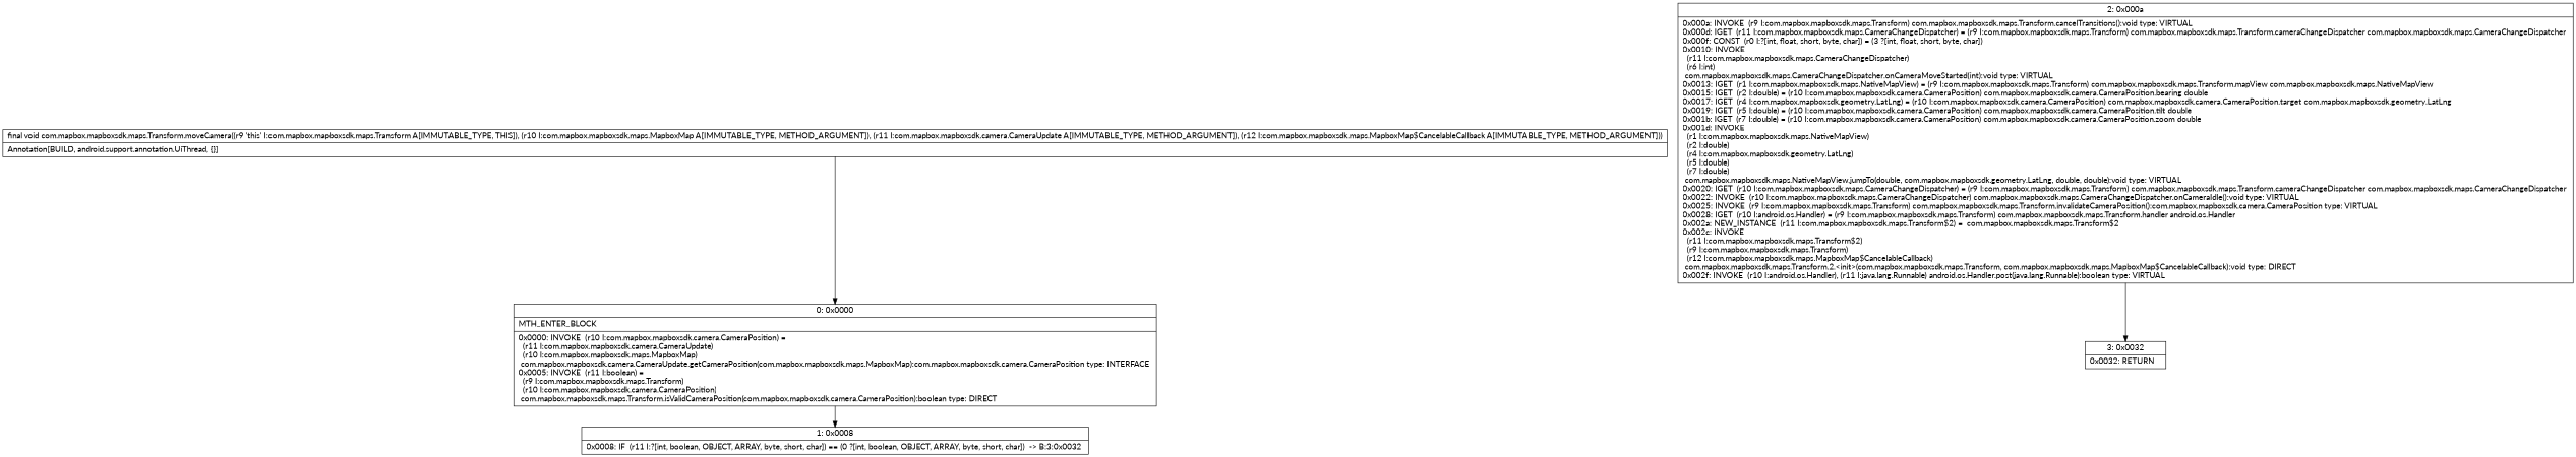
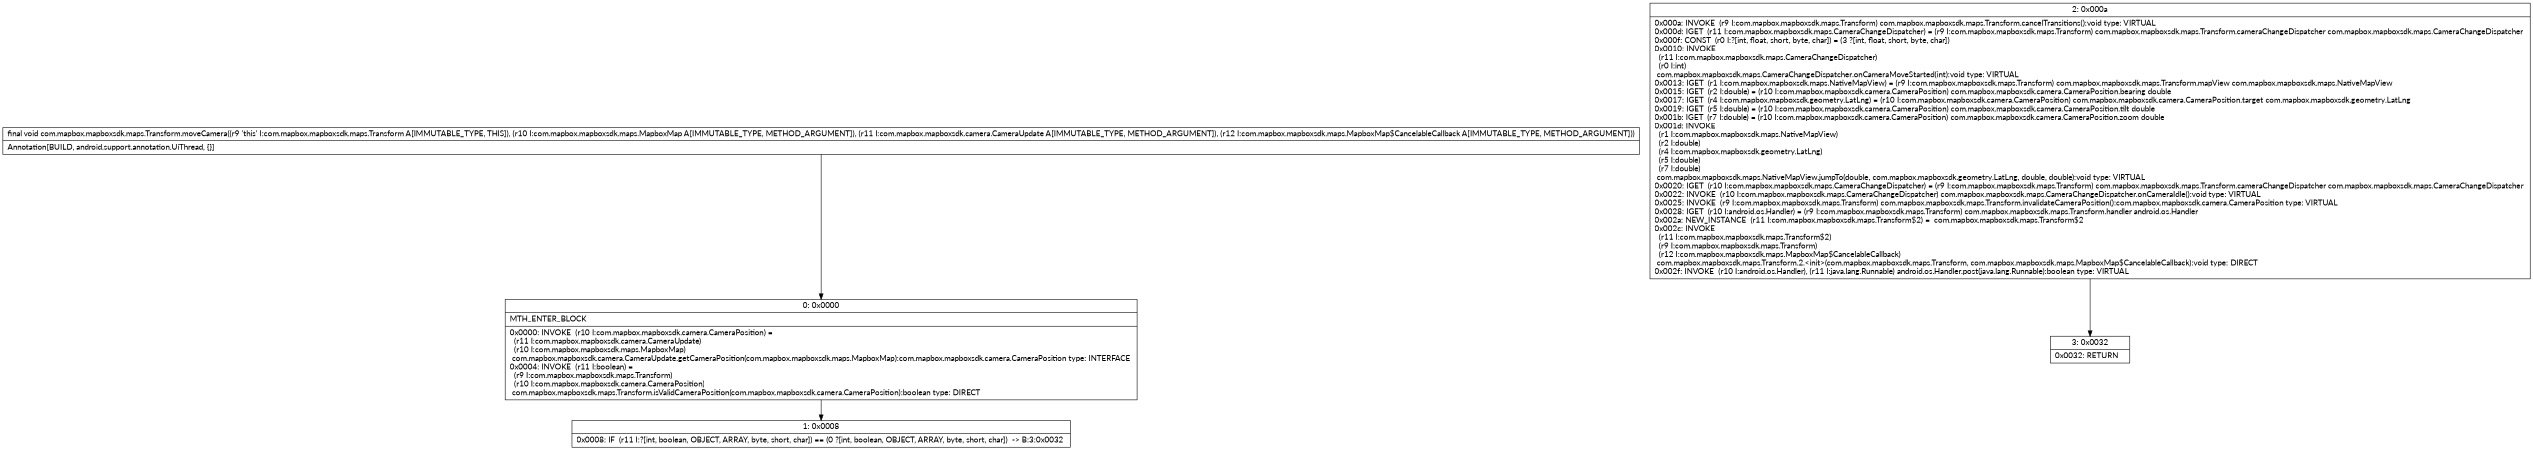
  digraph {
    fontname=Lato
    node [fontname=Lato shape=record]
    edge [fontname=Lato]
-   n1 [label="{0\:\ 0x0000|MTH_ENTER_BLOCK\l|0x0000: INVOKE  (r10 I:com.mapbox.mapboxsdk.camera.CameraPosition) = \l  (r11 I:com.mapbox.mapboxsdk.camera.CameraUpdate)\l  (r10 I:com.mapbox.mapboxsdk.maps.MapboxMap)\l com.mapbox.mapboxsdk.camera.CameraUpdate.getCameraPosition(com.mapbox.mapboxsdk.maps.MapboxMap):com.mapbox.mapboxsdk.camera.CameraPosition type: INTERFACE \l0x0005: INVOKE  (r11 I:boolean) = \l  (r9 I:com.mapbox.mapboxsdk.maps.Transform)\l  (r10 I:com.mapbox.mapboxsdk.camera.CameraPosition)\l com.mapbox.mapboxsdk.maps.Transform.isValidCameraPosition(com.mapbox.mapboxsdk.camera.CameraPosition):boolean type: DIRECT \l}"]
+   n1 [label="{0\:\ 0x0000|MTH_ENTER_BLOCK\l|0x0000: INVOKE  (r10 I:com.mapbox.mapboxsdk.camera.CameraPosition) = \l  (r11 I:com.mapbox.mapboxsdk.camera.CameraUpdate)\l  (r10 I:com.mapbox.mapboxsdk.maps.MapboxMap)\l com.mapbox.mapboxsdk.camera.CameraUpdate.getCameraPosition(com.mapbox.mapboxsdk.maps.MapboxMap):com.mapbox.mapboxsdk.camera.CameraPosition type: INTERFACE \l0x0004: INVOKE  (r11 I:boolean) = \l  (r9 I:com.mapbox.mapboxsdk.maps.Transform)\l  (r10 I:com.mapbox.mapboxsdk.camera.CameraPosition)\l com.mapbox.mapboxsdk.maps.Transform.isValidCameraPosition(com.mapbox.mapboxsdk.camera.CameraPosition):boolean type: DIRECT \l}"]
    n2 [label="{1\:\ 0x0008|0x0008: IF  (r11 I:?[int, boolean, OBJECT, ARRAY, byte, short, char]) == (0 ?[int, boolean, OBJECT, ARRAY, byte, short, char])  \-\> B:3:0x0032 \l}"]
-   n3 [label="{2\:\ 0x000a|0x000a: INVOKE  (r9 I:com.mapbox.mapboxsdk.maps.Transform) com.mapbox.mapboxsdk.maps.Transform.cancelTransitions():void type: VIRTUAL \l0x000d: IGET  (r11 I:com.mapbox.mapboxsdk.maps.CameraChangeDispatcher) = (r9 I:com.mapbox.mapboxsdk.maps.Transform) com.mapbox.mapboxsdk.maps.Transform.cameraChangeDispatcher com.mapbox.mapboxsdk.maps.CameraChangeDispatcher \l0x000f: CONST  (r0 I:?[int, float, short, byte, char]) = (3 ?[int, float, short, byte, char]) \l0x0010: INVOKE  \l  (r11 I:com.mapbox.mapboxsdk.maps.CameraChangeDispatcher)\l  (r6 I:int)\l com.mapbox.mapboxsdk.maps.CameraChangeDispatcher.onCameraMoveStarted(int):void type: VIRTUAL \l0x0013: IGET  (r1 I:com.mapbox.mapboxsdk.maps.NativeMapView) = (r9 I:com.mapbox.mapboxsdk.maps.Transform) com.mapbox.mapboxsdk.maps.Transform.mapView com.mapbox.mapboxsdk.maps.NativeMapView \l0x0015: IGET  (r2 I:double) = (r10 I:com.mapbox.mapboxsdk.camera.CameraPosition) com.mapbox.mapboxsdk.camera.CameraPosition.bearing double \l0x0017: IGET  (r4 I:com.mapbox.mapboxsdk.geometry.LatLng) = (r10 I:com.mapbox.mapboxsdk.camera.CameraPosition) com.mapbox.mapboxsdk.camera.CameraPosition.target com.mapbox.mapboxsdk.geometry.LatLng \l0x0019: IGET  (r5 I:double) = (r10 I:com.mapbox.mapboxsdk.camera.CameraPosition) com.mapbox.mapboxsdk.camera.CameraPosition.tilt double \l0x001b: IGET  (r7 I:double) = (r10 I:com.mapbox.mapboxsdk.camera.CameraPosition) com.mapbox.mapboxsdk.camera.CameraPosition.zoom double \l0x001d: INVOKE  \l  (r1 I:com.mapbox.mapboxsdk.maps.NativeMapView)\l  (r2 I:double)\l  (r4 I:com.mapbox.mapboxsdk.geometry.LatLng)\l  (r5 I:double)\l  (r7 I:double)\l com.mapbox.mapboxsdk.maps.NativeMapView.jumpTo(double, com.mapbox.mapboxsdk.geometry.LatLng, double, double):void type: VIRTUAL \l0x0020: IGET  (r10 I:com.mapbox.mapboxsdk.maps.CameraChangeDispatcher) = (r9 I:com.mapbox.mapboxsdk.maps.Transform) com.mapbox.mapboxsdk.maps.Transform.cameraChangeDispatcher com.mapbox.mapboxsdk.maps.CameraChangeDispatcher \l0x0022: INVOKE  (r10 I:com.mapbox.mapboxsdk.maps.CameraChangeDispatcher) com.mapbox.mapboxsdk.maps.CameraChangeDispatcher.onCameraIdle():void type: VIRTUAL \l0x0025: INVOKE  (r9 I:com.mapbox.mapboxsdk.maps.Transform) com.mapbox.mapboxsdk.maps.Transform.invalidateCameraPosition():com.mapbox.mapboxsdk.camera.CameraPosition type: VIRTUAL \l0x0028: IGET  (r10 I:android.os.Handler) = (r9 I:com.mapbox.mapboxsdk.maps.Transform) com.mapbox.mapboxsdk.maps.Transform.handler android.os.Handler \l0x002a: NEW_INSTANCE  (r11 I:com.mapbox.mapboxsdk.maps.Transform$2) =  com.mapbox.mapboxsdk.maps.Transform$2 \l0x002c: INVOKE  \l  (r11 I:com.mapbox.mapboxsdk.maps.Transform$2)\l  (r9 I:com.mapbox.mapboxsdk.maps.Transform)\l  (r12 I:com.mapbox.mapboxsdk.maps.MapboxMap$CancelableCallback)\l com.mapbox.mapboxsdk.maps.Transform.2.\<init\>(com.mapbox.mapboxsdk.maps.Transform, com.mapbox.mapboxsdk.maps.MapboxMap$CancelableCallback):void type: DIRECT \l0x002f: INVOKE  (r10 I:android.os.Handler), (r11 I:java.lang.Runnable) android.os.Handler.post(java.lang.Runnable):boolean type: VIRTUAL \l}"]
+   n3 [label="{2\:\ 0x000a|0x000a: INVOKE  (r9 I:com.mapbox.mapboxsdk.maps.Transform) com.mapbox.mapboxsdk.maps.Transform.cancelTransitions():void type: VIRTUAL \l0x000d: IGET  (r11 I:com.mapbox.mapboxsdk.maps.CameraChangeDispatcher) = (r9 I:com.mapbox.mapboxsdk.maps.Transform) com.mapbox.mapboxsdk.maps.Transform.cameraChangeDispatcher com.mapbox.mapboxsdk.maps.CameraChangeDispatcher \l0x000f: CONST  (r0 I:?[int, float, short, byte, char]) = (3 ?[int, float, short, byte, char]) \l0x0010: INVOKE  \l  (r11 I:com.mapbox.mapboxsdk.maps.CameraChangeDispatcher)\l  (r0 I:int)\l com.mapbox.mapboxsdk.maps.CameraChangeDispatcher.onCameraMoveStarted(int):void type: VIRTUAL \l0x0013: IGET  (r1 I:com.mapbox.mapboxsdk.maps.NativeMapView) = (r9 I:com.mapbox.mapboxsdk.maps.Transform) com.mapbox.mapboxsdk.maps.Transform.mapView com.mapbox.mapboxsdk.maps.NativeMapView \l0x0015: IGET  (r2 I:double) = (r10 I:com.mapbox.mapboxsdk.camera.CameraPosition) com.mapbox.mapboxsdk.camera.CameraPosition.bearing double \l0x0017: IGET  (r4 I:com.mapbox.mapboxsdk.geometry.LatLng) = (r10 I:com.mapbox.mapboxsdk.camera.CameraPosition) com.mapbox.mapboxsdk.camera.CameraPosition.target com.mapbox.mapboxsdk.geometry.LatLng \l0x0019: IGET  (r5 I:double) = (r10 I:com.mapbox.mapboxsdk.camera.CameraPosition) com.mapbox.mapboxsdk.camera.CameraPosition.tilt double \l0x001b: IGET  (r7 I:double) = (r10 I:com.mapbox.mapboxsdk.camera.CameraPosition) com.mapbox.mapboxsdk.camera.CameraPosition.zoom double \l0x001d: INVOKE  \l  (r1 I:com.mapbox.mapboxsdk.maps.NativeMapView)\l  (r2 I:double)\l  (r4 I:com.mapbox.mapboxsdk.geometry.LatLng)\l  (r5 I:double)\l  (r7 I:double)\l com.mapbox.mapboxsdk.maps.NativeMapView.jumpTo(double, com.mapbox.mapboxsdk.geometry.LatLng, double, double):void type: VIRTUAL \l0x0020: IGET  (r10 I:com.mapbox.mapboxsdk.maps.CameraChangeDispatcher) = (r9 I:com.mapbox.mapboxsdk.maps.Transform) com.mapbox.mapboxsdk.maps.Transform.cameraChangeDispatcher com.mapbox.mapboxsdk.maps.CameraChangeDispatcher \l0x0022: INVOKE  (r10 I:com.mapbox.mapboxsdk.maps.CameraChangeDispatcher) com.mapbox.mapboxsdk.maps.CameraChangeDispatcher.onCameraIdle():void type: VIRTUAL \l0x0025: INVOKE  (r9 I:com.mapbox.mapboxsdk.maps.Transform) com.mapbox.mapboxsdk.maps.Transform.invalidateCameraPosition():com.mapbox.mapboxsdk.camera.CameraPosition type: VIRTUAL \l0x0028: IGET  (r10 I:android.os.Handler) = (r9 I:com.mapbox.mapboxsdk.maps.Transform) com.mapbox.mapboxsdk.maps.Transform.handler android.os.Handler \l0x002a: NEW_INSTANCE  (r11 I:com.mapbox.mapboxsdk.maps.Transform$2) =  com.mapbox.mapboxsdk.maps.Transform$2 \l0x002c: INVOKE  \l  (r11 I:com.mapbox.mapboxsdk.maps.Transform$2)\l  (r9 I:com.mapbox.mapboxsdk.maps.Transform)\l  (r12 I:com.mapbox.mapboxsdk.maps.MapboxMap$CancelableCallback)\l com.mapbox.mapboxsdk.maps.Transform.2.\<init\>(com.mapbox.mapboxsdk.maps.Transform, com.mapbox.mapboxsdk.maps.MapboxMap$CancelableCallback):void type: DIRECT \l0x002f: INVOKE  (r10 I:android.os.Handler), (r11 I:java.lang.Runnable) android.os.Handler.post(java.lang.Runnable):boolean type: VIRTUAL \l}"]
    n4 [label="{3\:\ 0x0032|0x0032: RETURN   \l}"]
    n5 [label="{final void com.mapbox.mapboxsdk.maps.Transform.moveCamera((r9 'this' I:com.mapbox.mapboxsdk.maps.Transform A[IMMUTABLE_TYPE, THIS]), (r10 I:com.mapbox.mapboxsdk.maps.MapboxMap A[IMMUTABLE_TYPE, METHOD_ARGUMENT]), (r11 I:com.mapbox.mapboxsdk.camera.CameraUpdate A[IMMUTABLE_TYPE, METHOD_ARGUMENT]), (r12 I:com.mapbox.mapboxsdk.maps.MapboxMap$CancelableCallback A[IMMUTABLE_TYPE, METHOD_ARGUMENT]))  | Annotation[BUILD, android.support.annotation.UiThread, \{\}]\l}"]
    n1 -> n2
    n3 -> n4
    n5 -> n1
  }
